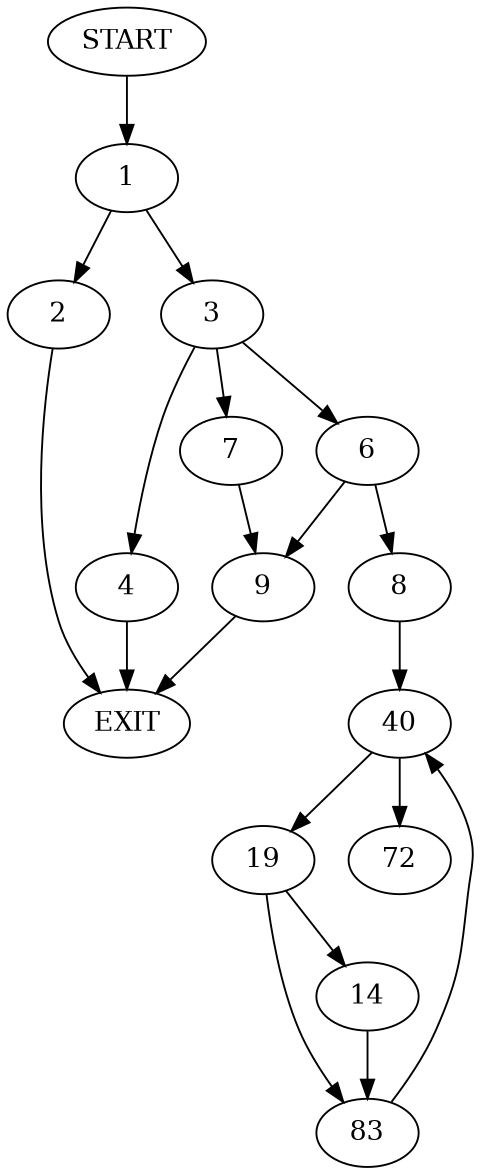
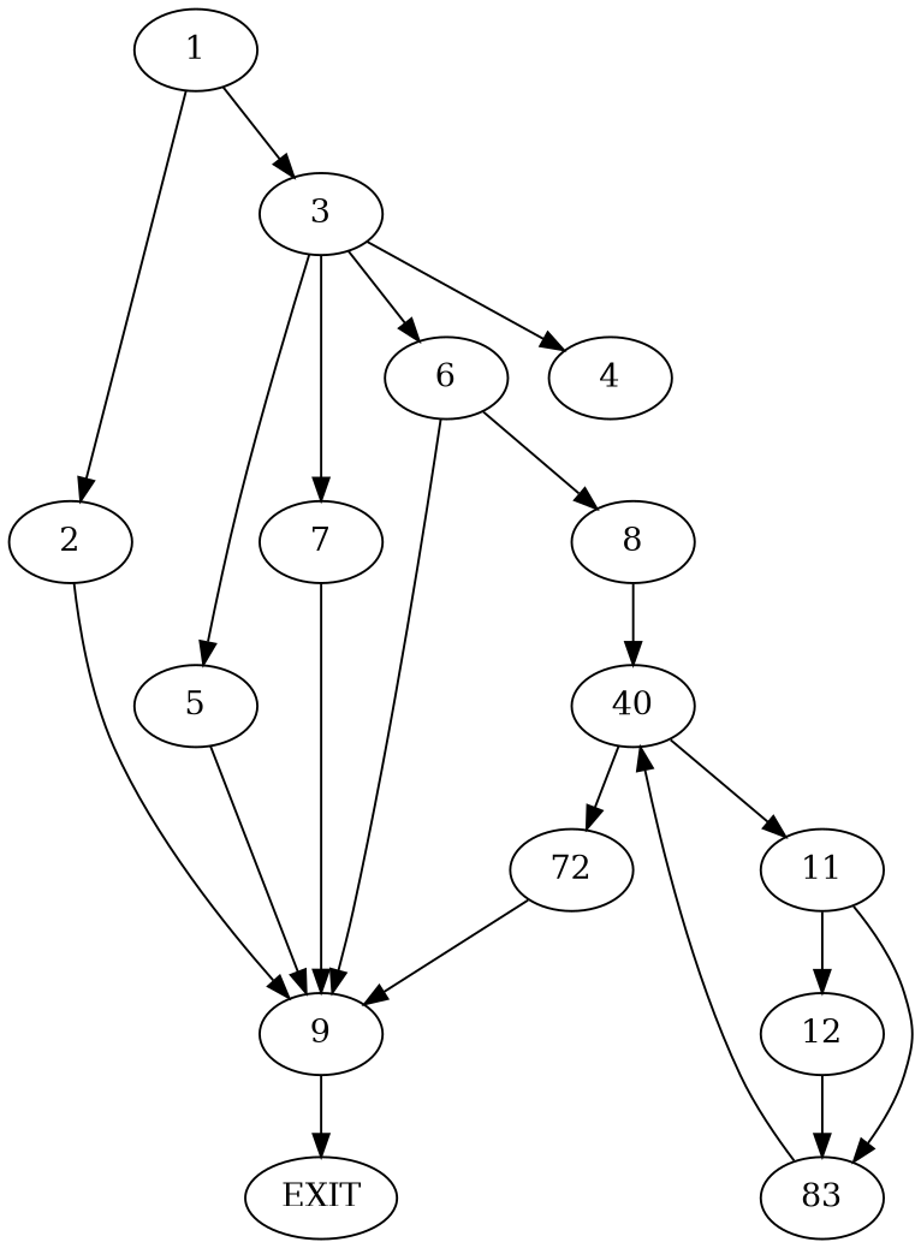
  digraph {
    fontname="DejaVu Serif"
    node [fontname="DejaVu Serif"]
    edge [fontname="DejaVu Serif"]
-   n1 [label=START]
    1
    2
    3
    n5 [label=EXIT]
    4
+   5
    6
    7
    9
    8
    n12 [label=40]
-   11 [label=19]
+   11
    n14 [label=72]
    n15 [label=83]
-   14
-   n1 -> 1
+   14 [label=12]
    1 -> 2
    1 -> 3
-   2 -> n5
+   2 -> 9
    3 -> 4
+   3 -> 5
    3 -> 6
    3 -> 7
-   4 -> n5
+   5 -> 9
    6 -> 9
    6 -> 8
    7 -> 9
    9 -> n5
    8 -> n12
    n12 -> 11
    n12 -> n14
    11 -> n15
    11 -> 14
+   n14 -> 9
    n15 -> n12
    14 -> n15
  }
